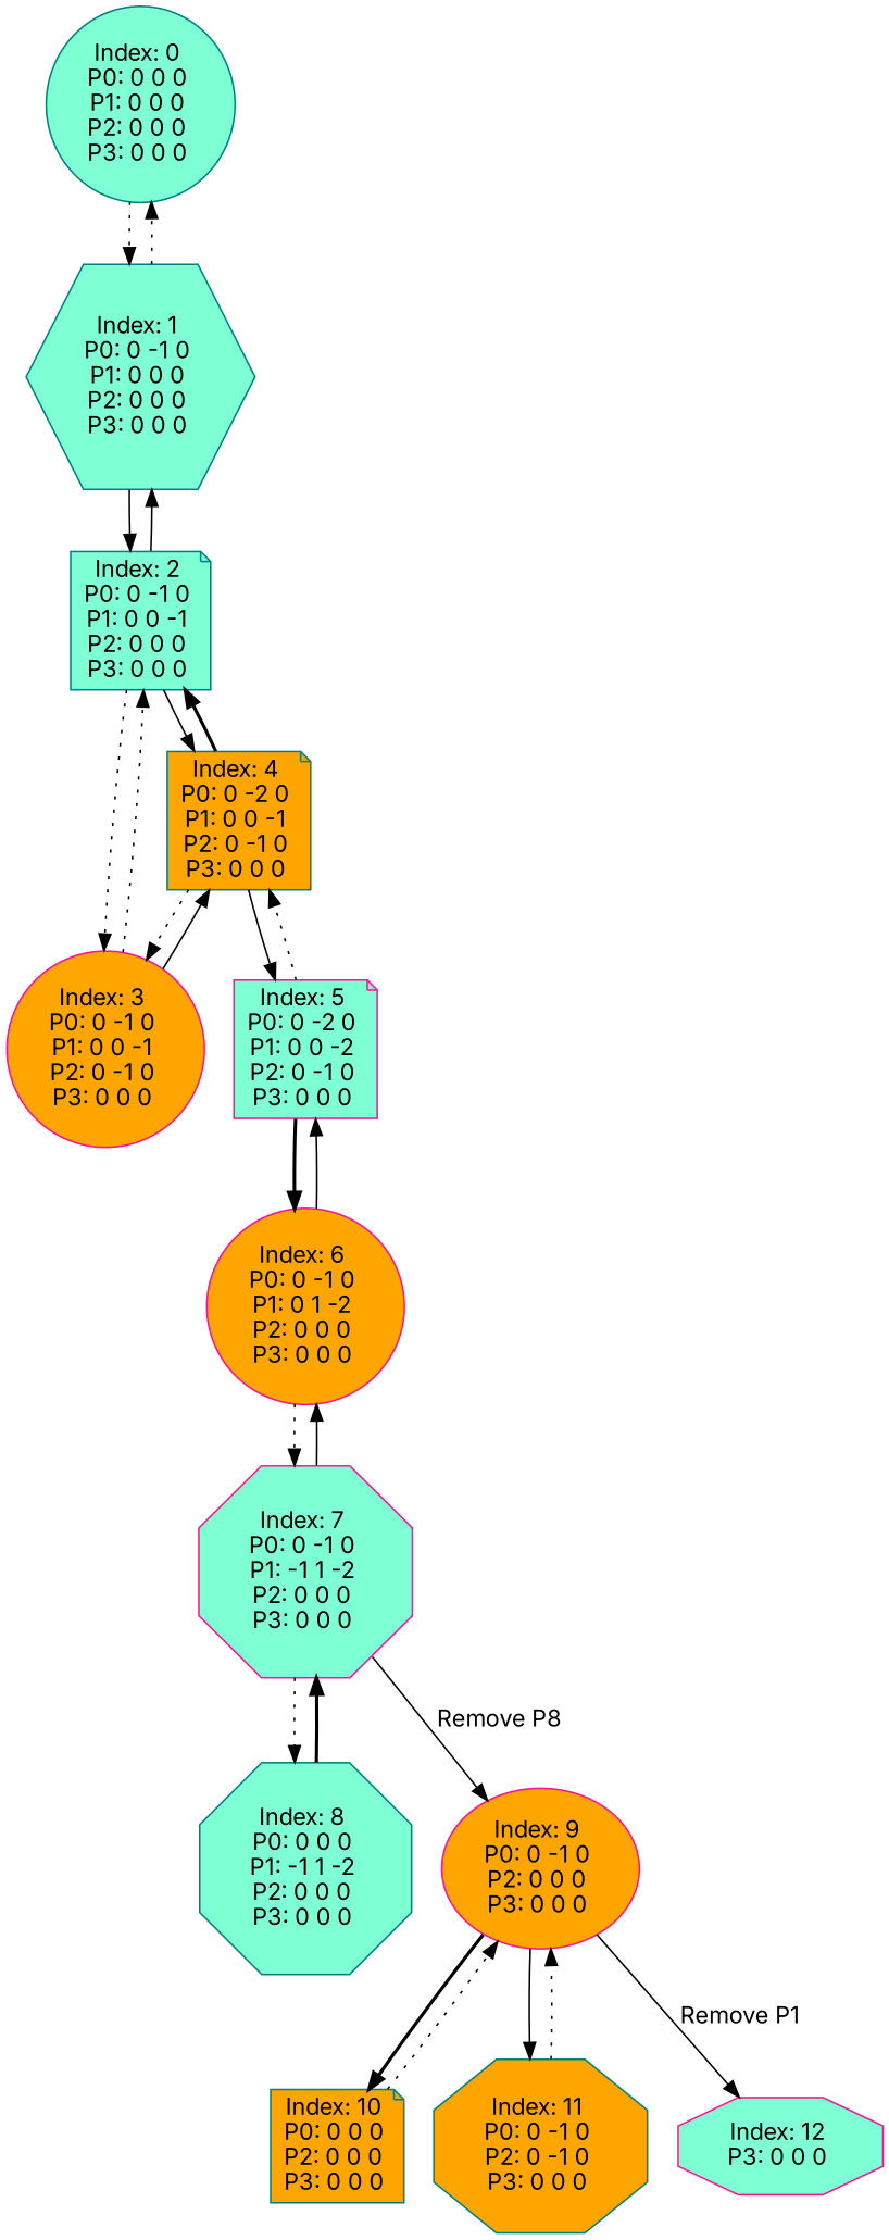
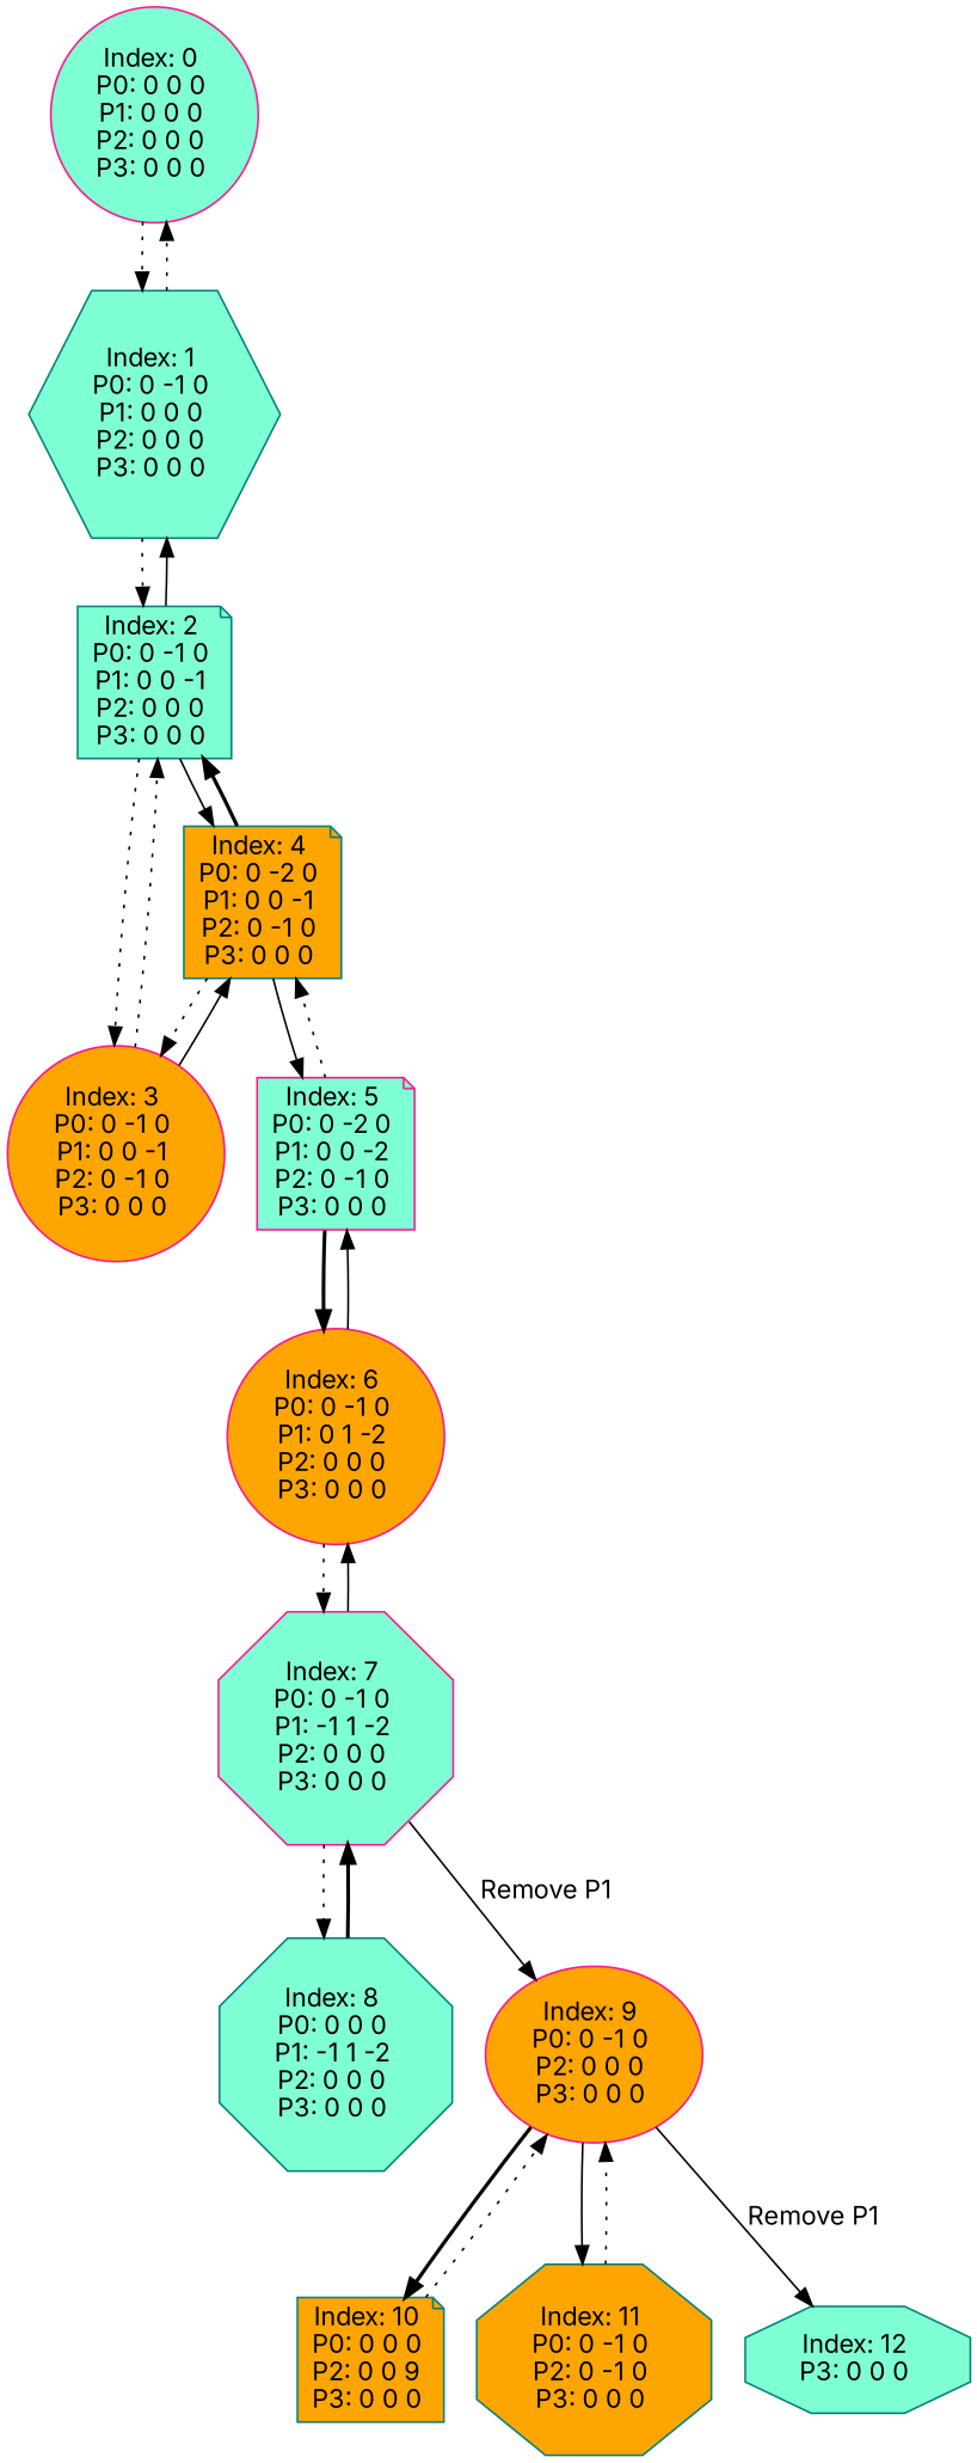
  digraph {
    color=black
    fontname=Inter
    node [color=teal fillcolor=aquamarine fontname=Inter shape=ellipse style=filled]
    edge [fontname=Inter style=dotted]
-   n1 [label="Index: 0 \nP0: 0 0 0 \nP1: 0 0 0 \nP2: 0 0 0 \nP3: 0 0 0 \n"]
+   n1 [color=deeppink label="Index: 0 \nP0: 0 0 0 \nP1: 0 0 0 \nP2: 0 0 0 \nP3: 0 0 0 \n"]
    n2 [label="Index: 1 \nP0: 0 -1 0 \nP1: 0 0 0 \nP2: 0 0 0 \nP3: 0 0 0 \n" shape=hexagon]
    n3 [label="Index: 2 \nP0: 0 -1 0 \nP1: 0 0 -1 \nP2: 0 0 0 \nP3: 0 0 0 \n" shape=note]
    n4 [color=deeppink fillcolor=orange label="Index: 3 \nP0: 0 -1 0 \nP1: 0 0 -1 \nP2: 0 -1 0 \nP3: 0 0 0 \n"]
    n5 [fillcolor=orange label="Index: 4 \nP0: 0 -2 0 \nP1: 0 0 -1 \nP2: 0 -1 0 \nP3: 0 0 0 \n" shape=note]
    n6 [color=deeppink label="Index: 5 \nP0: 0 -2 0 \nP1: 0 0 -2 \nP2: 0 -1 0 \nP3: 0 0 0 \n" shape=note]
    n7 [color=deeppink fillcolor=orange label="Index: 6 \nP0: 0 -1 0 \nP1: 0 1 -2 \nP2: 0 0 0 \nP3: 0 0 0 \n"]
    n8 [color=deeppink label="Index: 7 \nP0: 0 -1 0 \nP1: -1 1 -2 \nP2: 0 0 0 \nP3: 0 0 0 \n" shape=octagon]
    n9 [label="Index: 8 \nP0: 0 0 0 \nP1: -1 1 -2 \nP2: 0 0 0 \nP3: 0 0 0 \n" shape=octagon]
    n10 [color=deeppink fillcolor=orange label="Index: 9 \nP0: 0 -1 0 \nP2: 0 0 0 \nP3: 0 0 0 \n"]
-   n11 [fillcolor=orange label="Index: 10 \nP0: 0 0 0 \nP2: 0 0 0 \nP3: 0 0 0 \n" shape=note]
+   n11 [fillcolor=orange label="Index: 10 \nP0: 0 0 0 \nP2: 0 0 9 \nP3: 0 0 0 \n" shape=note]
    n12 [fillcolor=orange label="Index: 11 \nP0: 0 -1 0 \nP2: 0 -1 0 \nP3: 0 0 0 \n" shape=octagon]
-   n13 [color=deeppink label="Index: 12 \nP3: 0 0 0 \n" shape=octagon]
+   n13 [label="Index: 12 \nP3: 0 0 0 \n" shape=octagon]
    n1 -> n2
    n2 -> n1
-   n2 -> n3 [style=solid]
+   n2 -> n3
    n3 -> n2 [style=solid]
    n3 -> n4
    n3 -> n5 [style=solid]
    n4 -> n3
    n4 -> n5 [style=solid]
    n5 -> n3 [style=bold]
    n5 -> n4
    n5 -> n6 [style=solid]
    n6 -> n5
    n6 -> n7 [style=bold]
    n7 -> n6 [style=solid]
    n7 -> n8
    n8 -> n7 [style=solid]
    n8 -> n9
-   n8 -> n10 [label=" Remove P8 " style=solid]
+   n8 -> n10 [label=" Remove P1 " style=solid]
    n9 -> n8 [style=bold]
    n10 -> n11 [style=bold]
    n10 -> n12 [style=solid]
    n10 -> n13 [label=" Remove P1 " style=solid]
    n11 -> n10
    n12 -> n10
  }
